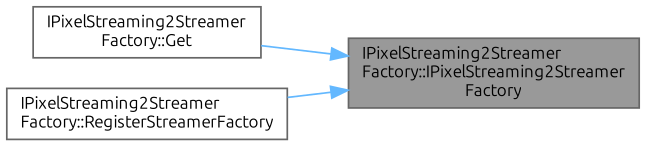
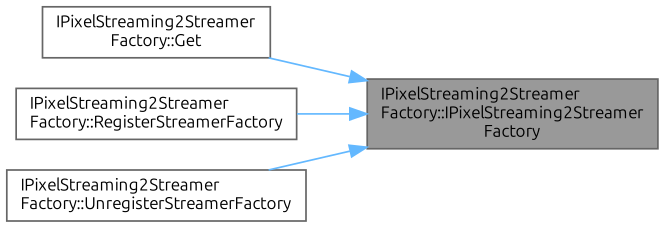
  digraph {
    rankdir=RL
    fontname=Ubuntu
    node [color=grey40 fillcolor=white fontname=Ubuntu fontsize=10 shape=box style=filled]
    edge [color=steelblue1 dir=back fontname=Ubuntu fontsize=10 labelfontname=Helvetica labelfontsize=10 style=solid]
    n1 [color=gray40 fillcolor=grey60 fontcolor=black height=0.2 label="IPixelStreaming2Streamer\lFactory::IPixelStreaming2Streamer\lFactory" width=0.4]
    n2 [height=0.2 label="IPixelStreaming2Streamer\lFactory::Get" width=0.4]
    n3 [height=0.2 label="IPixelStreaming2Streamer\lFactory::RegisterStreamerFactory" width=0.4]
+   n4 [height=0.2 label="IPixelStreaming2Streamer\lFactory::UnregisterStreamerFactory" width=0.4]
    n1 -> n2
    n1 -> n3
+   n1 -> n4
  }
